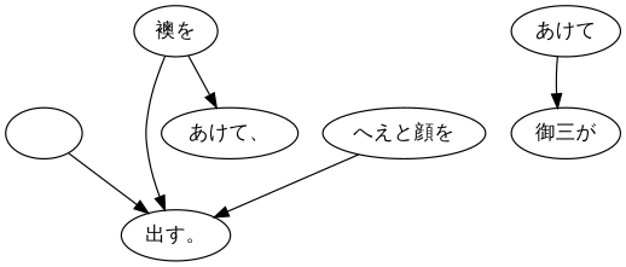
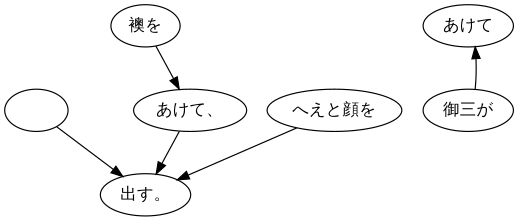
  digraph {
    n1 [label="　"]
    n2 [label="出す。"]
    n3 [label="あけて"]
    n4 [label="御三が"]
    n5 [label="あけて、"]
    n6 [label="襖を"]
    n7 [label="へえと顔を"]
    n1 -> n2
-   n3 -> n4
-   n6 -> n2
+   n4 -> n3
+   n5 -> n2
    n6 -> n5
    n7 -> n2
  }
